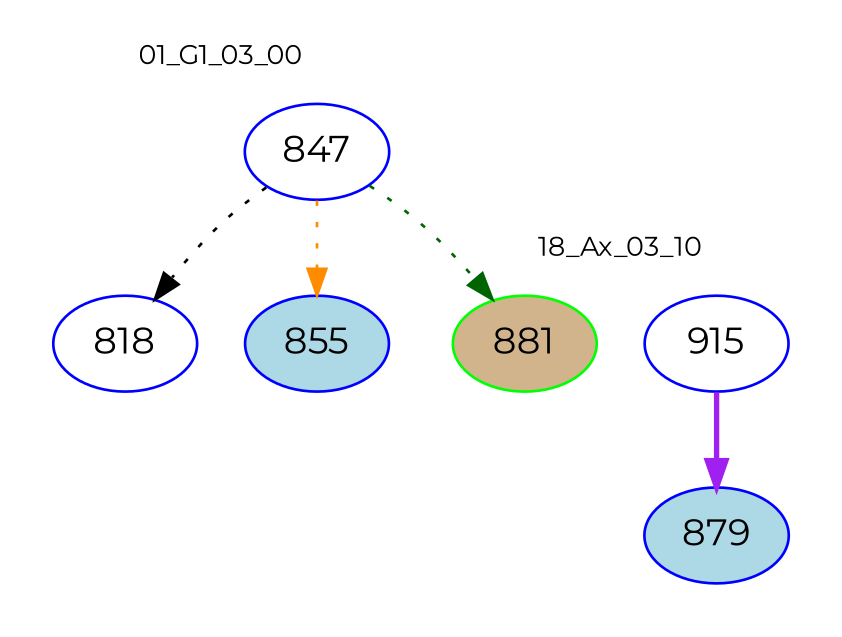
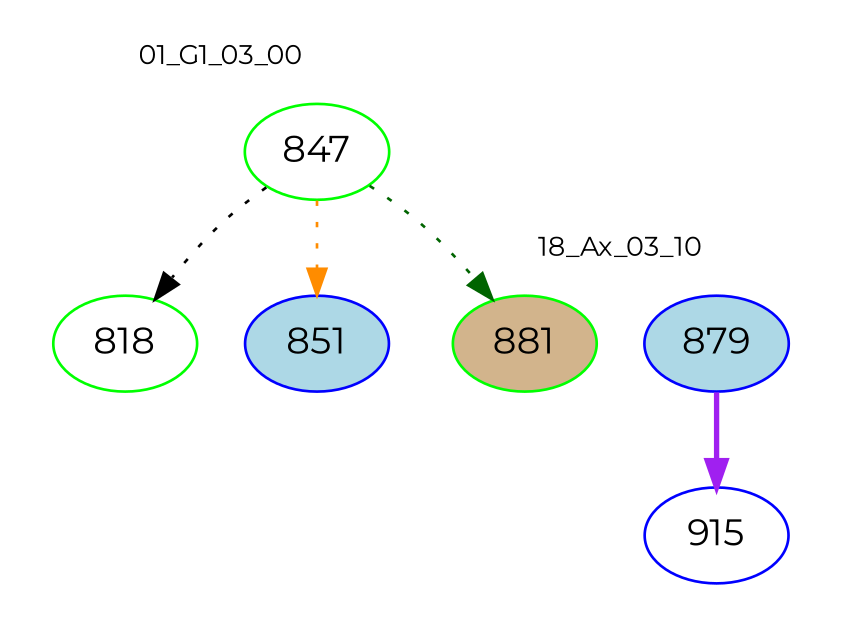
  digraph {
    fontname=Montserrat
    node [color=blue fillcolor=white fontname=Montserrat style=filled]
    edge [fontname=Montserrat style=dotted]
    n1 [fillcolor=lightblue label=879]
    n2 [label=915]
    n3 [color=green fillcolor=tan label=881]
-   n4 [label=847]
-   n5 [label=818]
-   n6 [fillcolor=lightblue label=855]
+   n4 [color=green label=847]
+   n5 [color=green label=818]
+   n6 [fillcolor=lightblue label=851]
    subgraph cluster_1 {
      color=white
      fontsize=10
      label="18_Ax_03_10"
      n1
      n2
      n3
    }
    subgraph cluster_2 {
      color=white
      fontsize=10
      label="01_G1_03_00"
      n4
      n5
      n6
    }
-   n2 -> n1 [color=purple style=bold]
+   n1 -> n2 [color=purple style=bold]
    n4 -> n3 [color=darkgreen]
    n4 -> n5 [color=black]
    n4 -> n6 [color=darkorange]
  }
